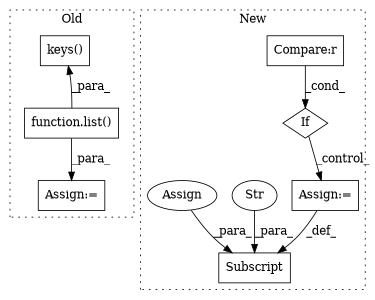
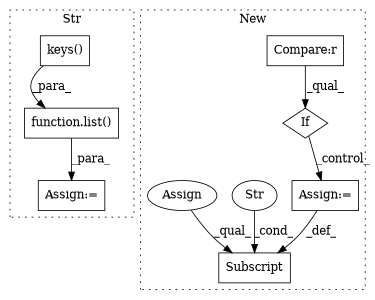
  digraph {
    node [a=75 l=3 shape=box]
    n1 [l=23 label="keys()" s=588]
    n2 [a=68 label="Assign:=" s=580]
    n3 [l="5,1" label="function.list()" s="583,611"]
    n4 [a=96 label=If s=923 shape=diamond]
    n5 [a=40 l=22 label="Compare:r" s=926]
    n6 [a=68 label="Assign:=" s=993]
    n7 [a=63 l="31,0" label=Subscript s="962,0"]
    n8 [a=66 l=16 label=Str s=976 shape=ellipse]
    n9 [a=87 l=13 label=Assign s=962 shape=ellipse]
    subgraph cluster_1 {
-     label=Old
+     label=Str
      style=dotted
      n1
      n2
      n3
    }
    subgraph cluster_2 {
      label=New
      style=dotted
      n4
      n5
      n6
      n7
      n8
      n9
    }
-   n3 -> n1 [label=_para_]
+   n1 -> n3 [label=_para_]
    n3 -> n2 [label=_para_]
    n4 -> n6 [label=_control_]
-   n5 -> n4 [label=_cond_]
+   n5 -> n4 [label=_qual_]
    n6 -> n7 [label=_def_]
-   n8 -> n7 [label=_para_]
-   n9 -> n7 [label=_para_]
+   n8 -> n7 [label=_cond_]
+   n9 -> n7 [label=_qual_]
  }
